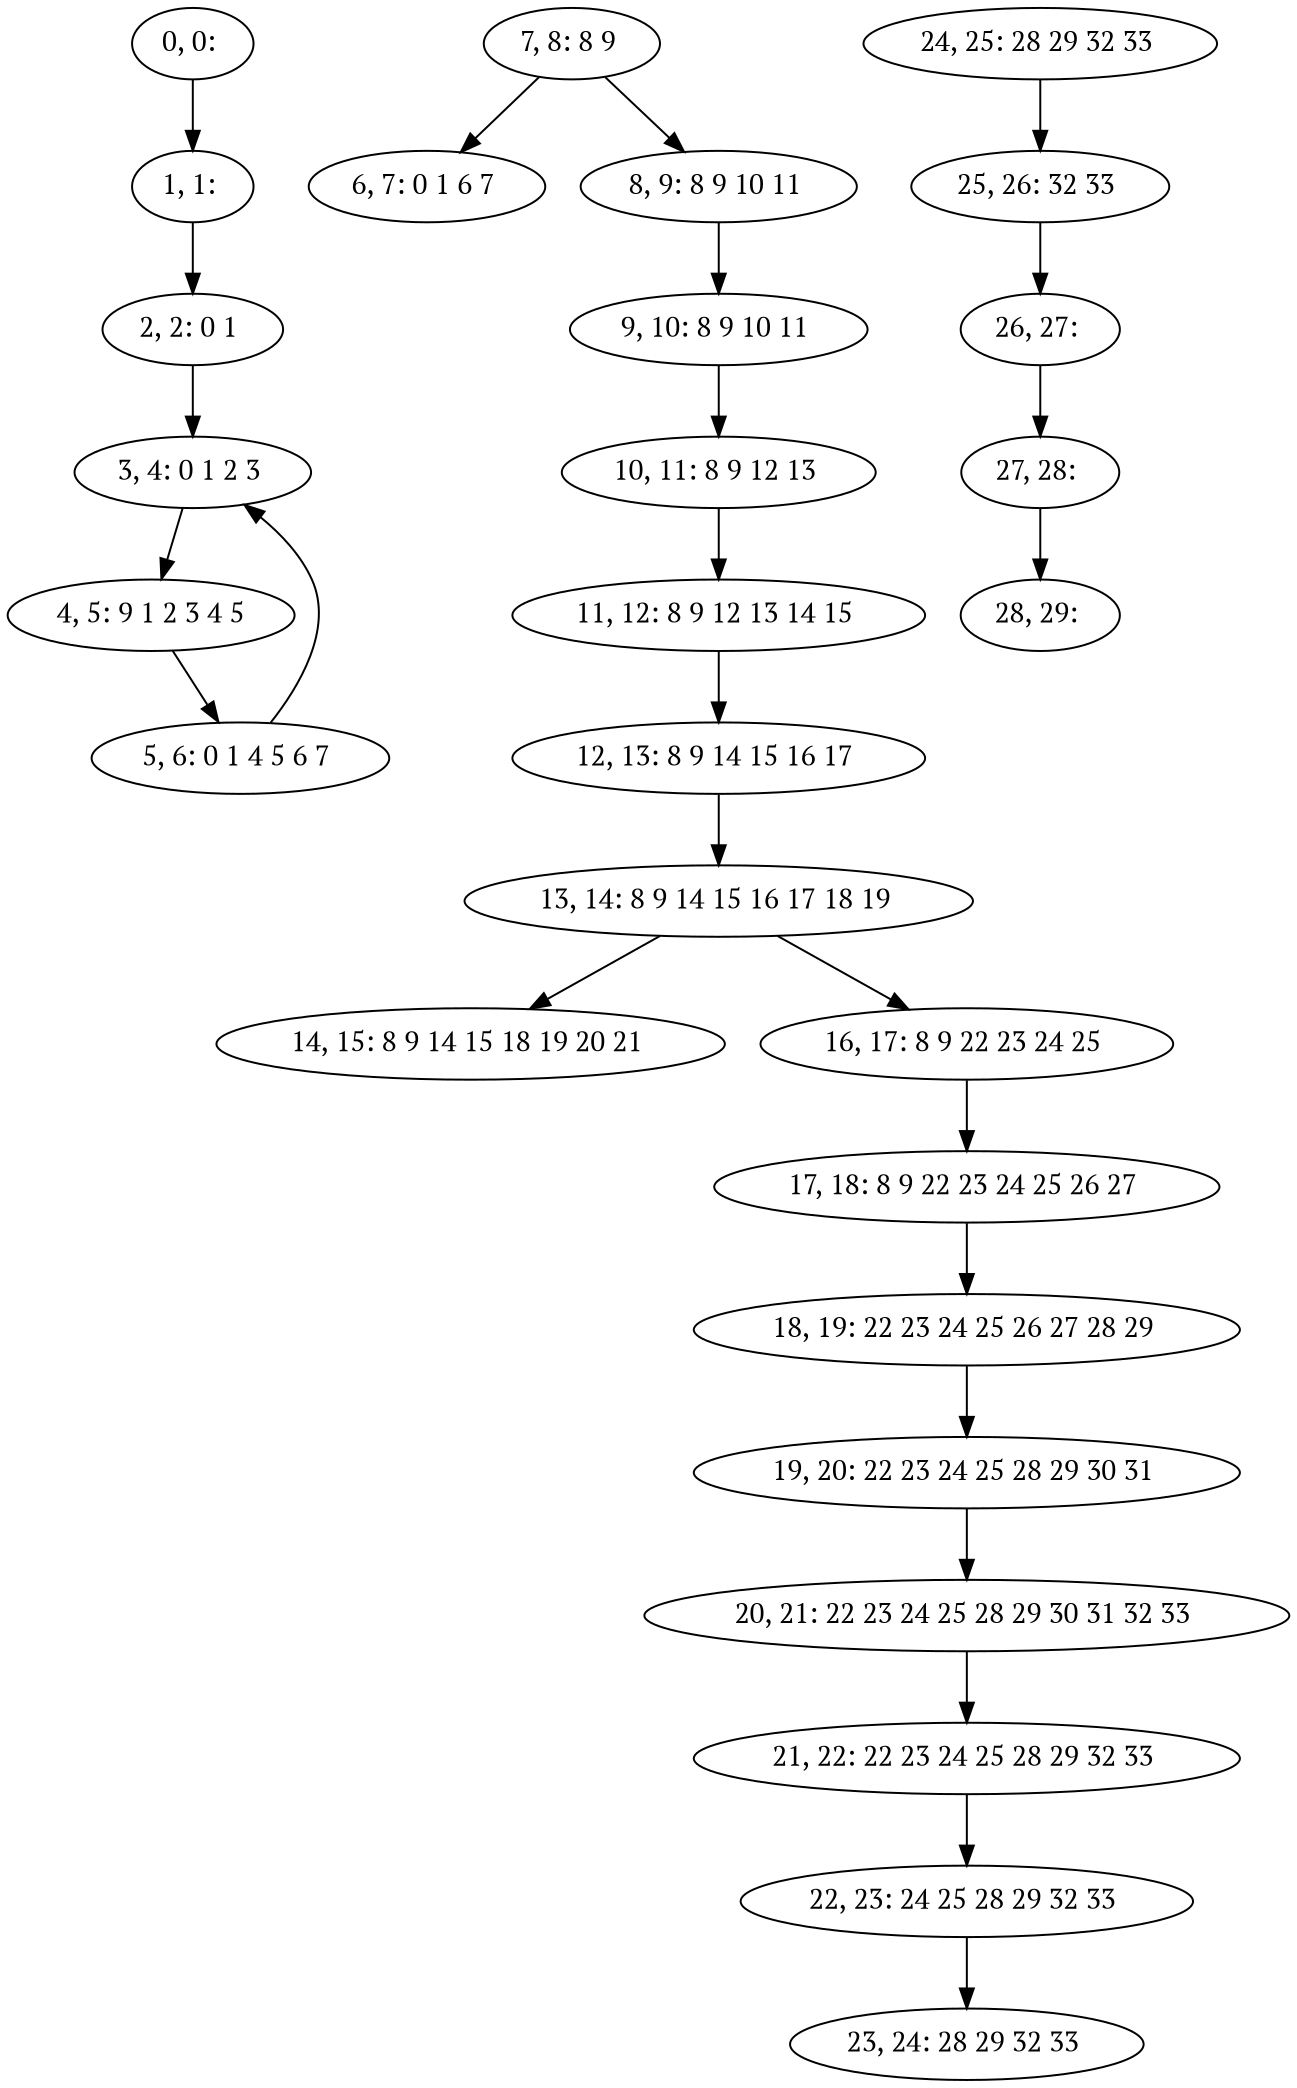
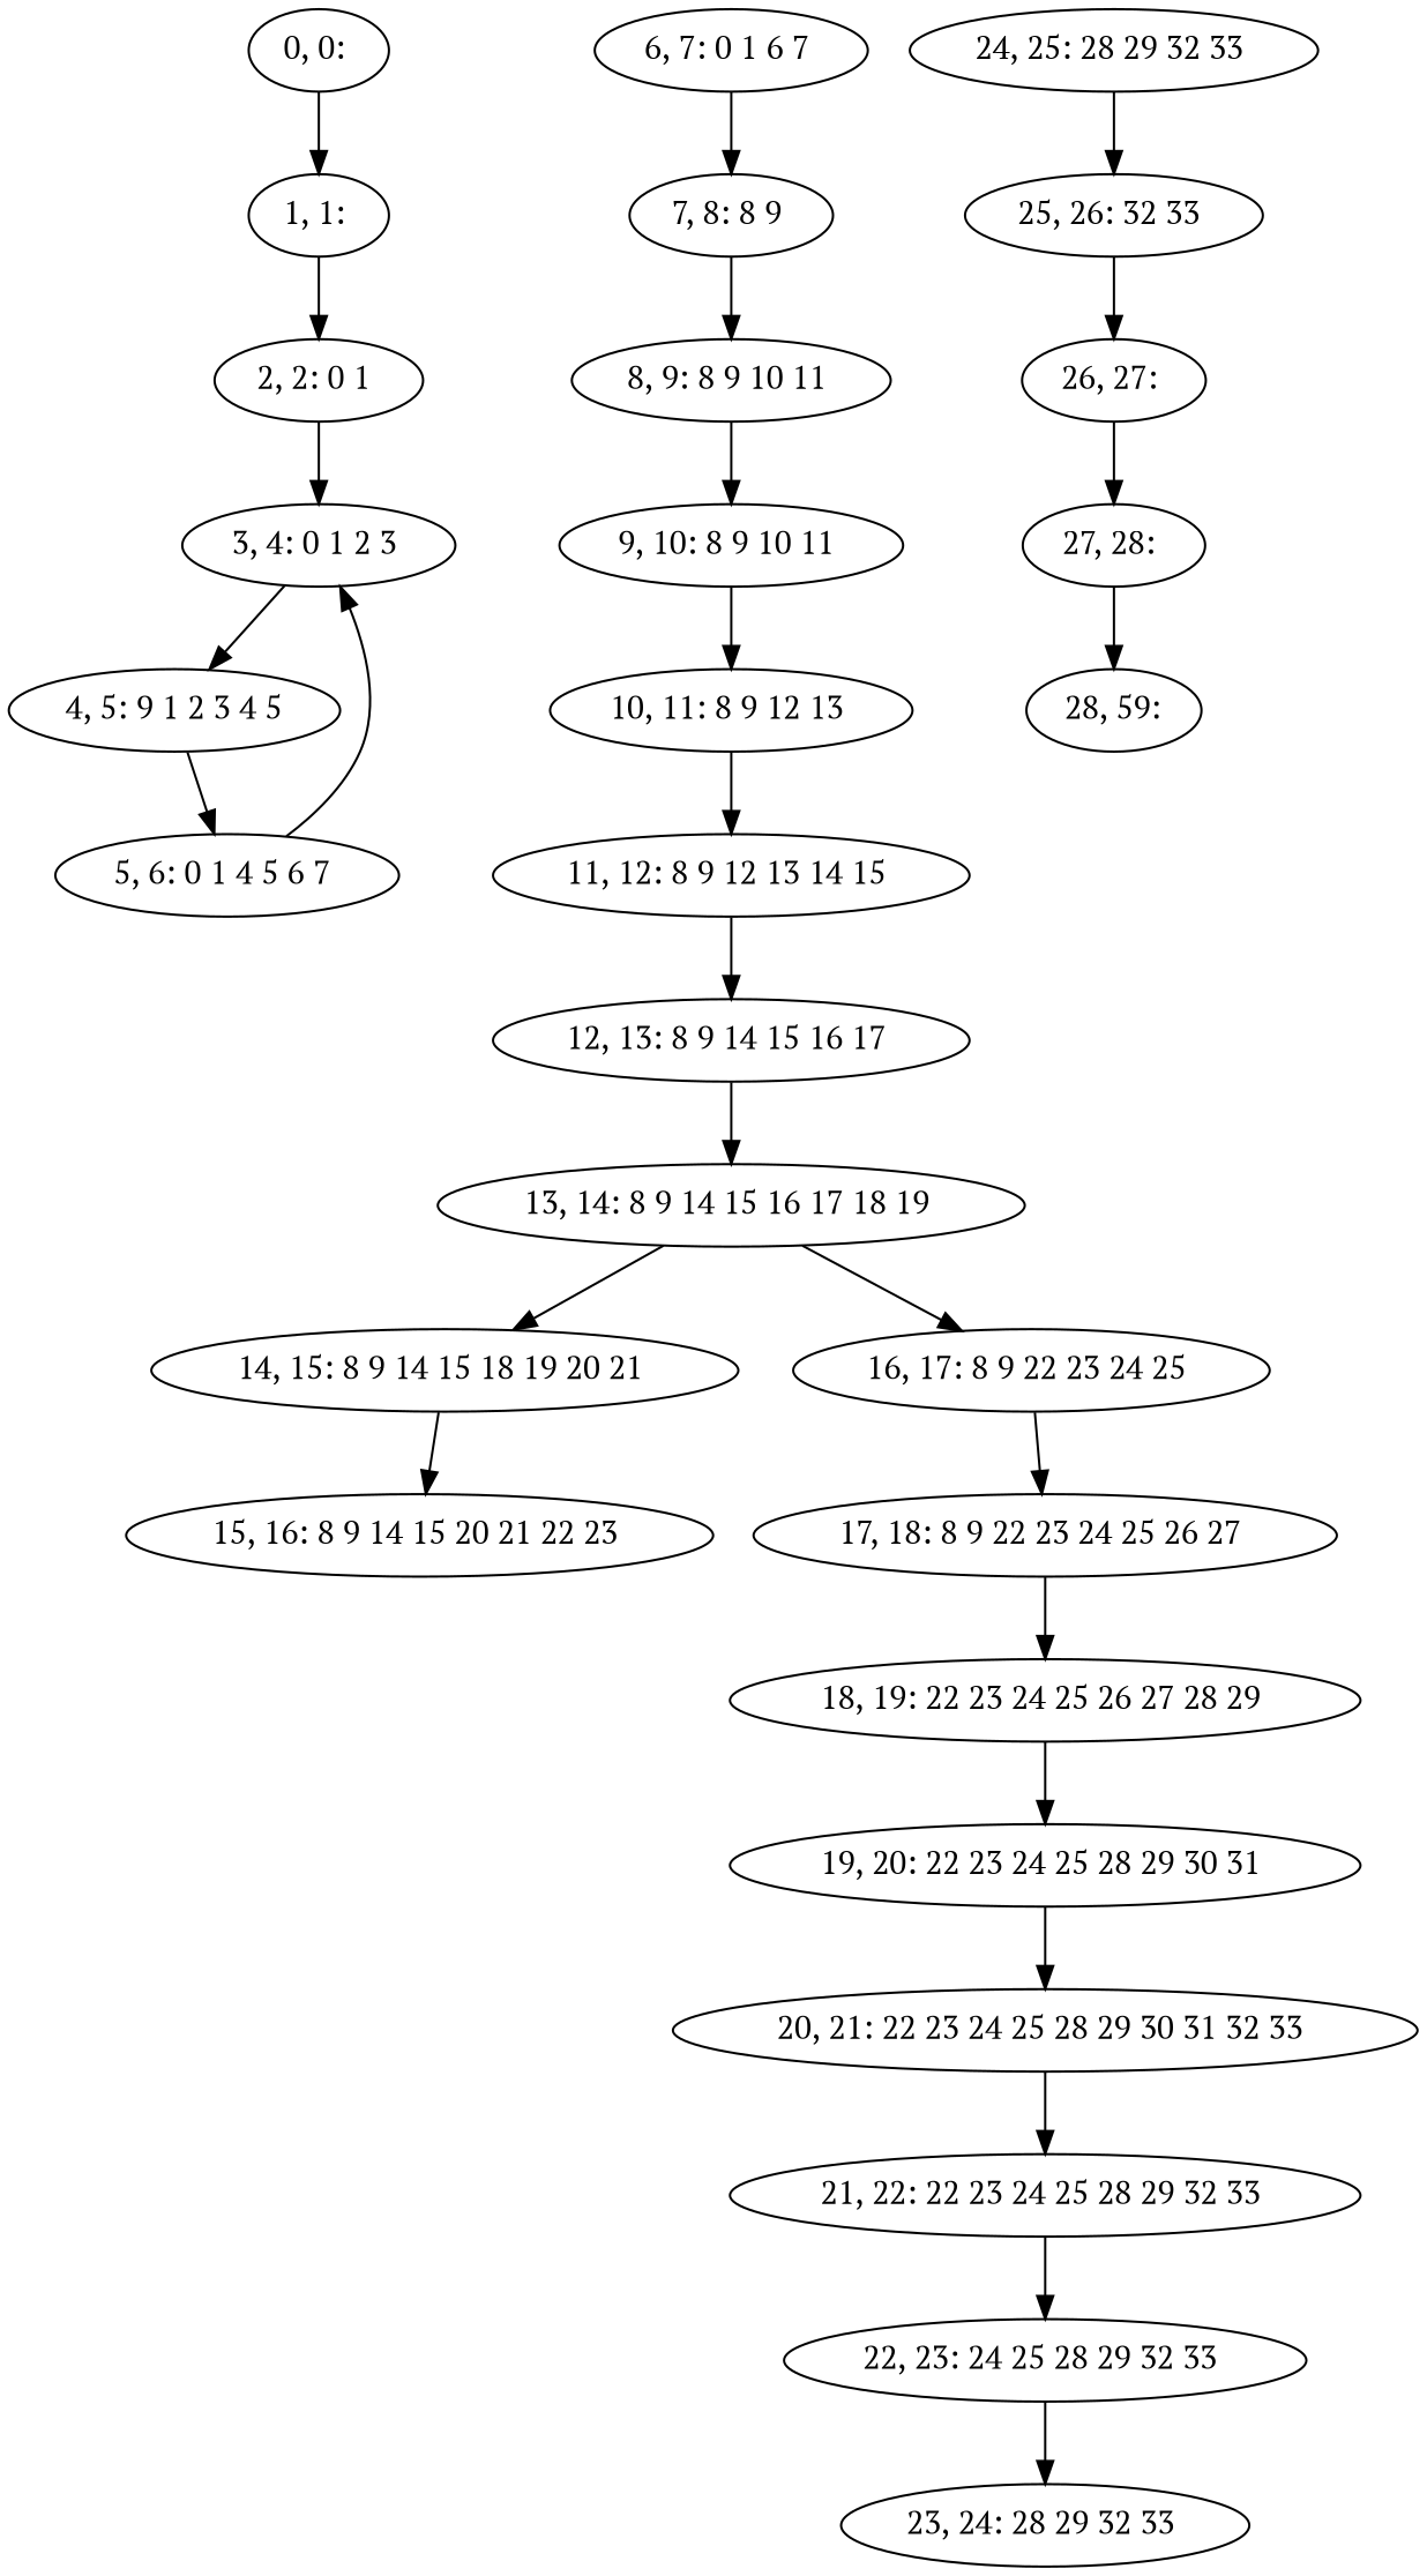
  digraph {
    fontname="PT Serif"
    node [fontname="PT Serif"]
    edge [fontname="PT Serif"]
    n1 [label="0, 0: "]
    n2 [label="1, 1: "]
    n3 [label="2, 2: 0 1 "]
    n4 [label="3, 4: 0 1 2 3 "]
    n5 [label="4, 5: 9 1 2 3 4 5"]
    n6 [label="5, 6: 0 1 4 5 6 7 "]
    n7 [label="6, 7: 0 1 6 7 "]
    n8 [label="7, 8: 8 9 "]
    n9 [label="8, 9: 8 9 10 11 "]
    n10 [label="9, 10: 8 9 10 11 "]
    n11 [label="10, 11: 8 9 12 13 "]
    n12 [label="11, 12: 8 9 12 13 14 15 "]
    n13 [label="12, 13: 8 9 14 15 16 17 "]
    n14 [label="13, 14: 8 9 14 15 16 17 18 19 "]
    n15 [label="14, 15: 8 9 14 15 18 19 20 21 "]
    n16 [label="16, 17: 8 9 22 23 24 25 "]
+   n17 [label="15, 16: 8 9 14 15 20 21 22 23 "]
    n18 [label="17, 18: 8 9 22 23 24 25 26 27 "]
    n19 [label="18, 19: 22 23 24 25 26 27 28 29 "]
    n20 [label="19, 20: 22 23 24 25 28 29 30 31 "]
    n21 [label="20, 21: 22 23 24 25 28 29 30 31 32 33 "]
    n22 [label="21, 22: 22 23 24 25 28 29 32 33 "]
    n23 [label="22, 23: 24 25 28 29 32 33 "]
    n24 [label="23, 24: 28 29 32 33 "]
    n25 [label="24, 25: 28 29 32 33 "]
    n26 [label="25, 26: 32 33 "]
    n27 [label="26, 27: "]
    n28 [label="27, 28: "]
-   n29 [label="28, 29: "]
+   n29 [label="28, 59:"]
    n1 -> n2
    n2 -> n3
    n3 -> n4
    n4 -> n5
    n5 -> n6
    n6 -> n4
-   n8 -> n7
+   n7 -> n8
    n8 -> n9
    n9 -> n10
    n10 -> n11
    n11 -> n12
    n12 -> n13
    n13 -> n14
    n14 -> n15
    n14 -> n16
+   n15 -> n17
    n16 -> n18
    n18 -> n19
    n19 -> n20
    n20 -> n21
    n21 -> n22
    n22 -> n23
    n23 -> n24
    n25 -> n26
    n26 -> n27
    n27 -> n28
    n28 -> n29
  }
